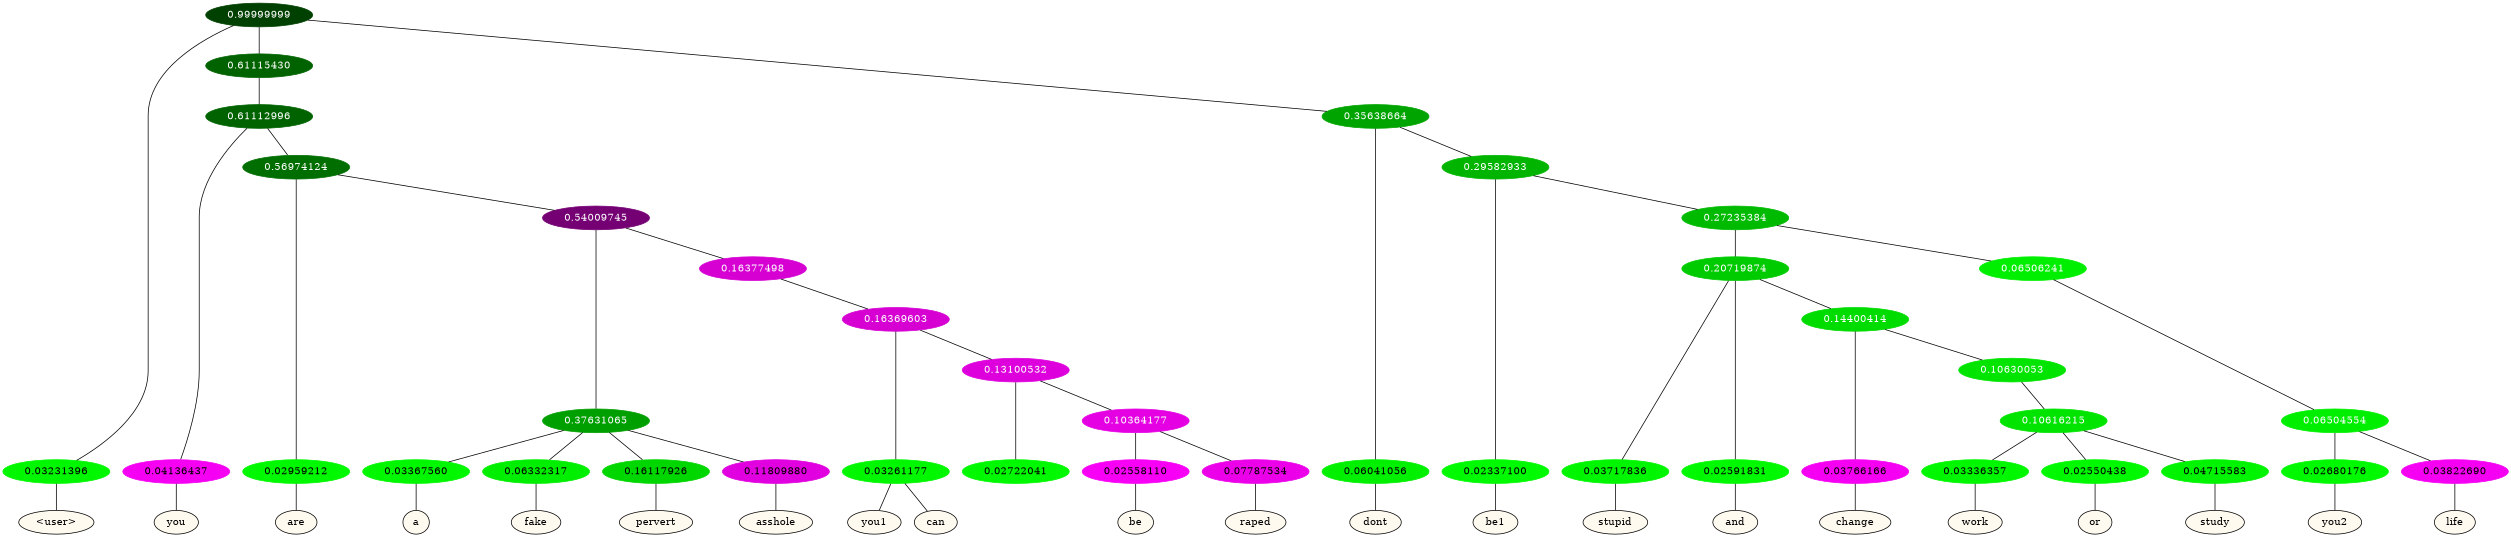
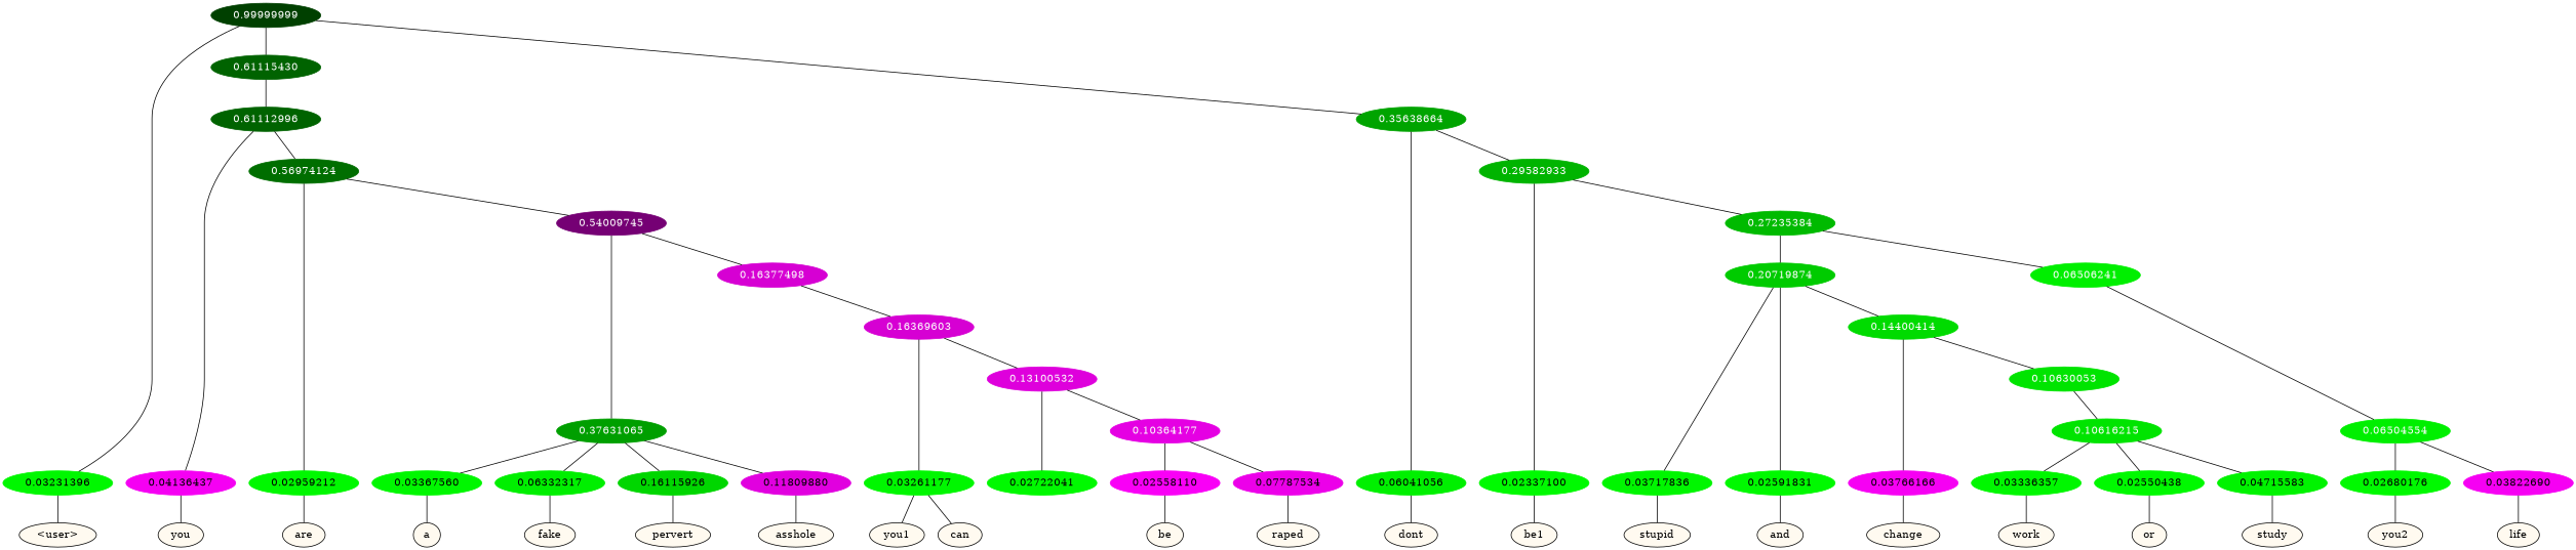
  graph {
    fontname="DejaVu Serif"
    node [color=black fontname="DejaVu Serif" format=png nodesep=0.001 ordering=out overlap_scaling=0.01 ranksep=0.001 style=filled]
    edge [fontname="DejaVu Serif"]
    n1 [fillcolor=floralwhite height=0.15 label="\<user\>" style="filled,solid" width=0.15]
    n2 [fillcolor=floralwhite height=0.15 label=you style="filled,solid" width=0.15]
    n3 [fillcolor=floralwhite height=0.15 label=are style="filled,solid" width=0.15]
    n4 [fillcolor=floralwhite height=0.15 label=a style="filled,solid" width=0.15]
    n5 [fillcolor=floralwhite height=0.15 label=fake style="filled,solid" width=0.15]
    n6 [fillcolor=floralwhite height=0.15 label=pervert style="filled,solid" width=0.15]
    n7 [fillcolor=floralwhite height=0.15 label=asshole style="filled,solid" width=0.15]
    n8 [fillcolor=floralwhite height=0.15 label=you1 style="filled,solid" width=0.15]
    n9 [fillcolor=floralwhite height=0.15 label=can style="filled,solid" width=0.15]
    n10 [fillcolor=floralwhite height=0.15 label=be style="filled,solid" width=0.15]
    n11 [fillcolor=floralwhite height=0.15 label=raped style="filled,solid" width=0.15]
    n12 [fillcolor=floralwhite height=0.15 label=dont style="filled,solid" width=0.15]
    n13 [fillcolor=floralwhite height=0.15 label=be1 style="filled,solid" width=0.15]
    n14 [fillcolor=floralwhite height=0.15 label=stupid style="filled,solid" width=0.15]
    n15 [fillcolor=floralwhite height=0.15 label=and style="filled,solid" width=0.15]
    n16 [fillcolor=floralwhite height=0.15 label=work style="filled,solid" width=0.15]
    n17 [fillcolor=floralwhite height=0.15 label=or style="filled,solid" width=0.15]
    n18 [fillcolor=floralwhite height=0.15 label=study style="filled,solid" width=0.15]
    n19 [fillcolor=floralwhite height=0.15 label=change style="filled,solid" width=0.15]
    n20 [fillcolor=floralwhite height=0.15 label=you2 style="filled,solid" width=0.15]
    n21 [fillcolor=floralwhite height=0.15 label=life style="filled,solid" width=0.15]
    n22 [color="0.334 1.000 0.968" fontcolor=black height=0.15 label=0.03231396 width=0.15]
    n23 [color="0.835 1.000 0.959" fontcolor=black height=0.15 label=0.04136437 width=0.15]
    n24 [color="0.334 1.000 0.970" fontcolor=black height=0.15 label=0.02959212 width=0.15]
    n25 [color="0.334 1.000 0.966" fontcolor=black height=0.15 label=0.03367560 width=0.15]
    n26 [color="0.334 1.000 0.937" fontcolor=black height=0.15 label=0.06332317 width=0.15]
-   n27 [color="0.334 1.000 0.839" fontcolor=black height=0.15 label=0.16117926 width=0.15]
+   n27 [color="0.334 1.000 0.839" fontcolor=black height=0.15 label=0.16115926 width=0.15]
    n28 [color="0.835 1.000 0.882" fontcolor=black height=0.15 label=0.11809880 width=0.15]
    n29 [color="0.334 1.000 0.967" fontcolor=black height=0.15 label=0.03261177 width=0.15]
    n30 [color="0.334 1.000 0.973" fontcolor=black height=0.15 label=0.02722041 width=0.15]
    n31 [color="0.835 1.000 0.974" fontcolor=black height=0.15 label=0.02558110 width=0.15]
    n32 [color="0.835 1.000 0.922" fontcolor=black height=0.15 label=0.07787534 width=0.15]
    n33 [color="0.334 1.000 0.940" fontcolor=black height=0.15 label=0.06041056 width=0.15]
    n34 [color="0.334 1.000 0.977" fontcolor=black height=0.15 label=0.02337100 width=0.15]
    n35 [color="0.334 1.000 0.963" fontcolor=black height=0.15 label=0.03717836 width=0.15]
    n36 [color="0.334 1.000 0.974" fontcolor=black height=0.15 label=0.02591831 width=0.15]
    n37 [color="0.334 1.000 0.967" fontcolor=black height=0.15 label=0.03336357 width=0.15]
    n38 [color="0.334 1.000 0.974" fontcolor=black height=0.15 label=0.02550438 width=0.15]
    n39 [color="0.334 1.000 0.953" fontcolor=black height=0.15 label=0.04715583 width=0.15]
    n40 [color="0.835 1.000 0.962" fontcolor=black height=0.15 label=0.03766166 width=0.15]
    n41 [color="0.334 1.000 0.973" fontcolor=black height=0.15 label=0.02680176 width=0.15]
    n42 [color="0.835 1.000 0.962" fontcolor=black height=0.15 label=0.03822690 width=0.15]
    n43 [color="0.334 1.000 0.250" fontcolor=grey99 height=0.15 label=0.99999999 width=0.15]
    n44 [color="0.334 1.000 0.389" fontcolor=grey99 height=0.15 label=0.61115430 width=0.15]
    n45 [color="0.334 1.000 0.644" fontcolor=grey99 height=0.15 label=0.35638664 width=0.15]
    n46 [color="0.334 1.000 0.389" fontcolor=grey99 height=0.15 label=0.61112996 width=0.15]
    n47 [color="0.334 1.000 0.704" fontcolor=grey99 height=0.15 label=0.29582933 width=0.15]
    n48 [color="0.334 1.000 0.430" fontcolor=grey99 height=0.15 label=0.56974124 width=0.15]
    n49 [color="0.334 1.000 0.728" fontcolor=grey99 height=0.15 label=0.27235384 width=0.15]
    n50 [color="0.835 1.000 0.460" fontcolor=grey99 height=0.15 label=0.54009745 width=0.15]
    n51 [color="0.334 1.000 0.793" fontcolor=grey99 height=0.15 label=0.20719874 width=0.15]
    n52 [color="0.334 1.000 0.935" fontcolor=grey99 height=0.15 label=0.06506241 width=0.15]
    n53 [color="0.334 1.000 0.624" fontcolor=grey99 height=0.15 label=0.37631065 width=0.15]
    n54 [color="0.835 1.000 0.836" fontcolor=grey99 height=0.15 label=0.16377498 width=0.15]
    n55 [color="0.334 1.000 0.856" fontcolor=grey99 height=0.15 label=0.14400414 width=0.15]
    n56 [color="0.334 1.000 0.935" fontcolor=grey99 height=0.15 label=0.06504554 width=0.15]
    n57 [color="0.835 1.000 0.836" fontcolor=grey99 height=0.15 label=0.16369603 width=0.15]
    n58 [color="0.334 1.000 0.894" fontcolor=grey99 height=0.15 label=0.10630053 width=0.15]
    n59 [color="0.835 1.000 0.869" fontcolor=grey99 height=0.15 label=0.13100532 width=0.15]
    n60 [color="0.334 1.000 0.894" fontcolor=grey99 height=0.15 label=0.10616215 width=0.15]
    n61 [color="0.835 1.000 0.896" fontcolor=grey99 height=0.15 label=0.10364177 width=0.15]
    subgraph sub_1 {
      rank=same
      n1
      n2
      n3
      n4
      n5
      n6
      n7
      n8
      n9
      n10
      n11
      n12
      n13
      n14
      n15
      n16
      n17
      n18
      n19
      n20
      n21
    }
    subgraph sub_2 {
      rank=same
      n22
      n23
      n24
      n25
      n26
      n27
      n28
      n29
      n30
      n31
      n32
      n33
      n34
      n35
      n36
      n37
      n38
      n39
      n40
      n41
      n42
    }
    n22 -- n1
    n23 -- n2
    n24 -- n3
    n25 -- n4
    n26 -- n5
    n27 -- n6
    n28 -- n7
    n29 -- n8
    n29 -- n9
    n31 -- n10
    n32 -- n11
    n33 -- n12
    n34 -- n13
    n35 -- n14
    n36 -- n15
    n37 -- n16
    n38 -- n17
    n39 -- n18
    n40 -- n19
    n41 -- n20
    n42 -- n21
    n43 -- n22
    n43 -- n44
    n43 -- n45
    n44 -- n46
    n45 -- n33
    n45 -- n47
    n46 -- n23
    n46 -- n48
    n47 -- n34
    n47 -- n49
    n48 -- n24
    n48 -- n50
    n49 -- n51
    n49 -- n52
    n50 -- n53
    n50 -- n54
    n51 -- n35
    n51 -- n36
    n51 -- n55
    n52 -- n56
    n53 -- n25
    n53 -- n26
    n53 -- n27
    n53 -- n28
    n54 -- n57
    n55 -- n40
    n55 -- n58
    n56 -- n41
    n56 -- n42
    n57 -- n29
    n57 -- n59
    n58 -- n60
    n59 -- n30
    n59 -- n61
    n60 -- n37
    n60 -- n38
    n60 -- n39
    n61 -- n31
    n61 -- n32
  }
